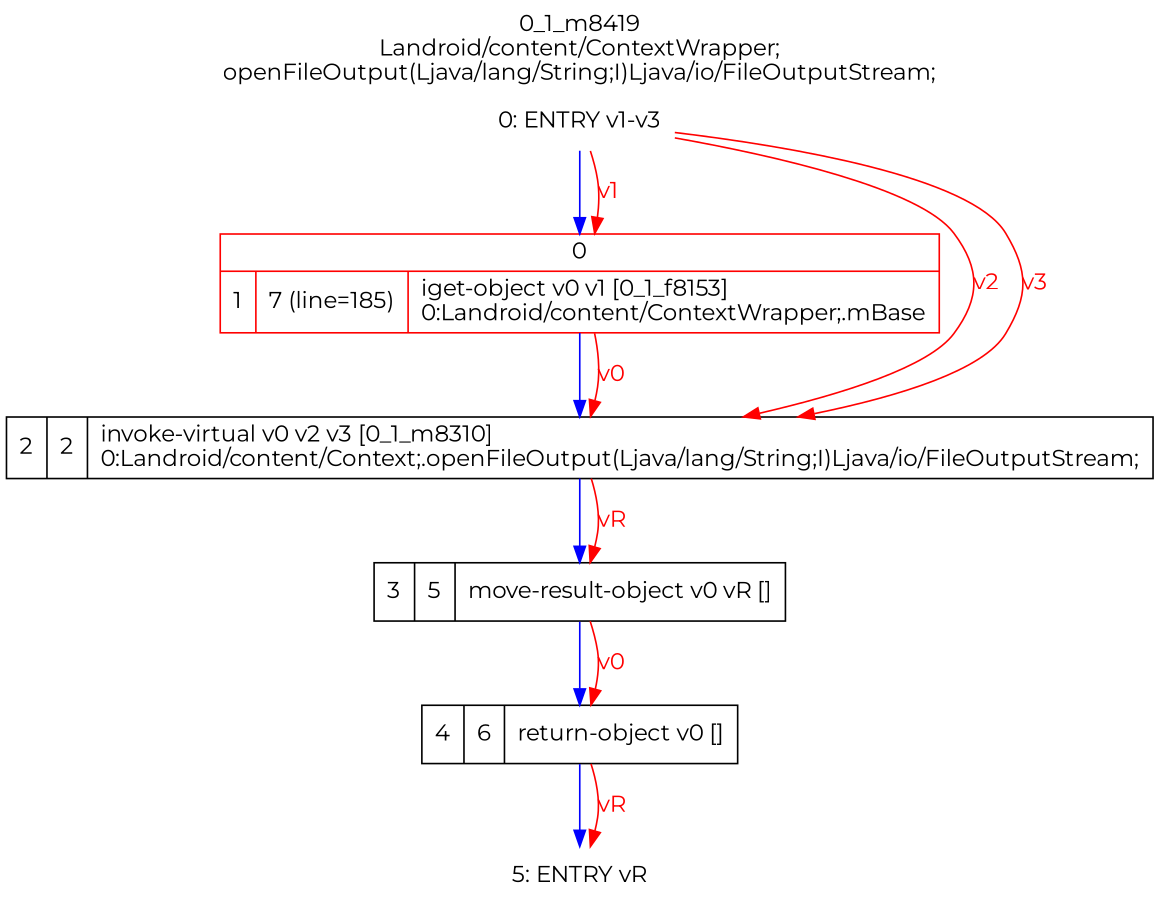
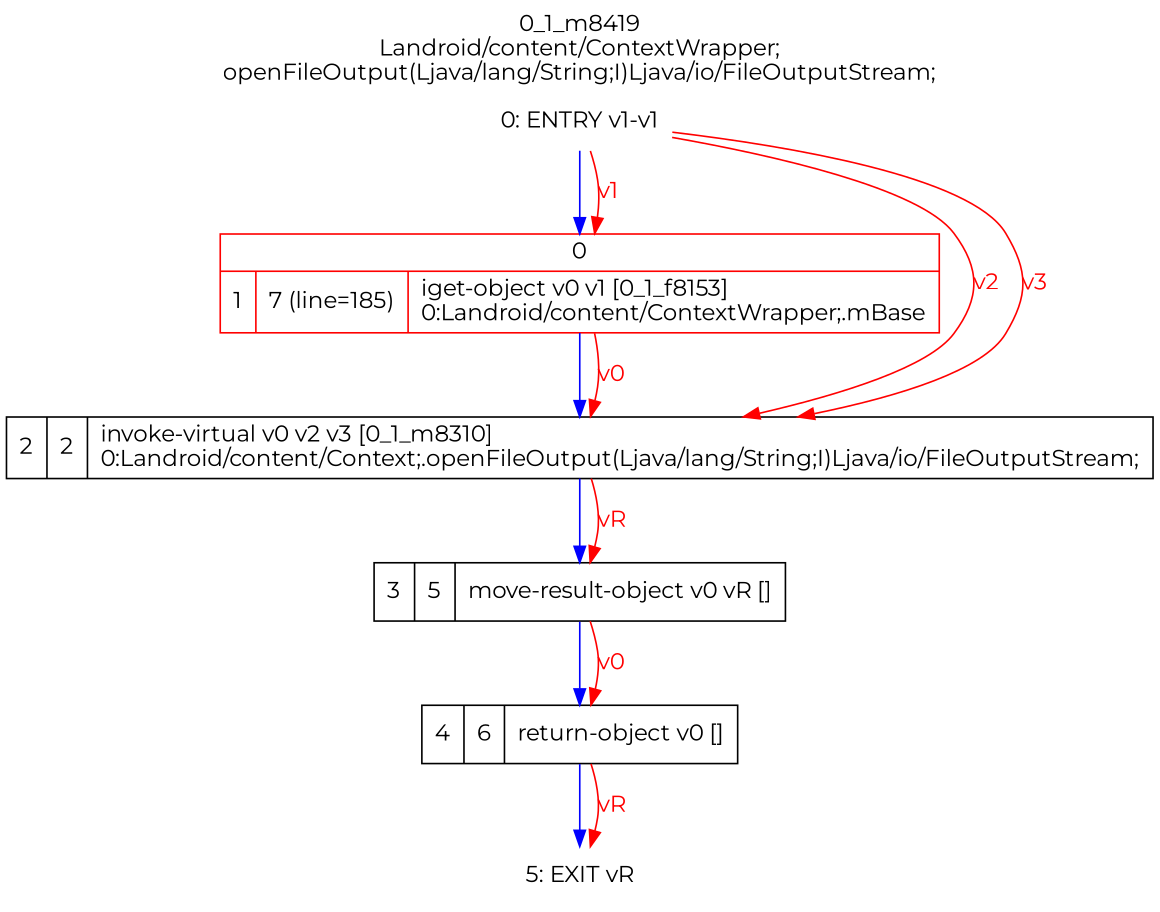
  digraph {
    fontname=Montserrat
    label="0_1_m8419\nLandroid/content/ContextWrapper;\nopenFileOutput(Ljava/lang/String;I)Ljava/io/FileOutputStream;"
    labelloc=t
    rankdir=UD
    node [fontname=Montserrat shape=record]
    edge [color=red fontcolor=red fontname=Montserrat]
-   n1 [label="0: ENTRY v1-v3" shape=plaintext]
+   n1 [label="0: ENTRY v1-v1" shape=plaintext]
    n2 [color=red label="{0|{1|7 (line=185)|iget-object v0 v1 [0_1_f8153]\l0:Landroid/content/ContextWrapper;.mBase\l}}"]
    n3 [label="2|2|invoke-virtual v0 v2 v3 [0_1_m8310]\l0:Landroid/content/Context;.openFileOutput(Ljava/lang/String;I)Ljava/io/FileOutputStream;\l"]
    n4 [label="3|5|move-result-object v0 vR []\l"]
    n5 [label="4|6|return-object v0 []\l"]
-   n6 [label="5: ENTRY vR" shape=plaintext]
+   n6 [label="5: EXIT vR" shape=plaintext]
    n1 -> n2 [color=blue fontcolor=blue weight=100]
    n1 -> n2 [label=v1]
    n1 -> n3 [label=v2]
    n1 -> n3 [label=v3]
    n2 -> n3 [color=blue fontcolor=blue weight=100]
    n2 -> n3 [label=v0]
    n3 -> n4 [color=blue fontcolor=blue weight=100]
    n3 -> n4 [label=vR]
    n4 -> n5 [color=blue fontcolor=blue weight=100]
    n4 -> n5 [label=v0]
    n5 -> n6 [color=blue fontcolor=blue weight=100]
    n5 -> n6 [label=vR]
  }
